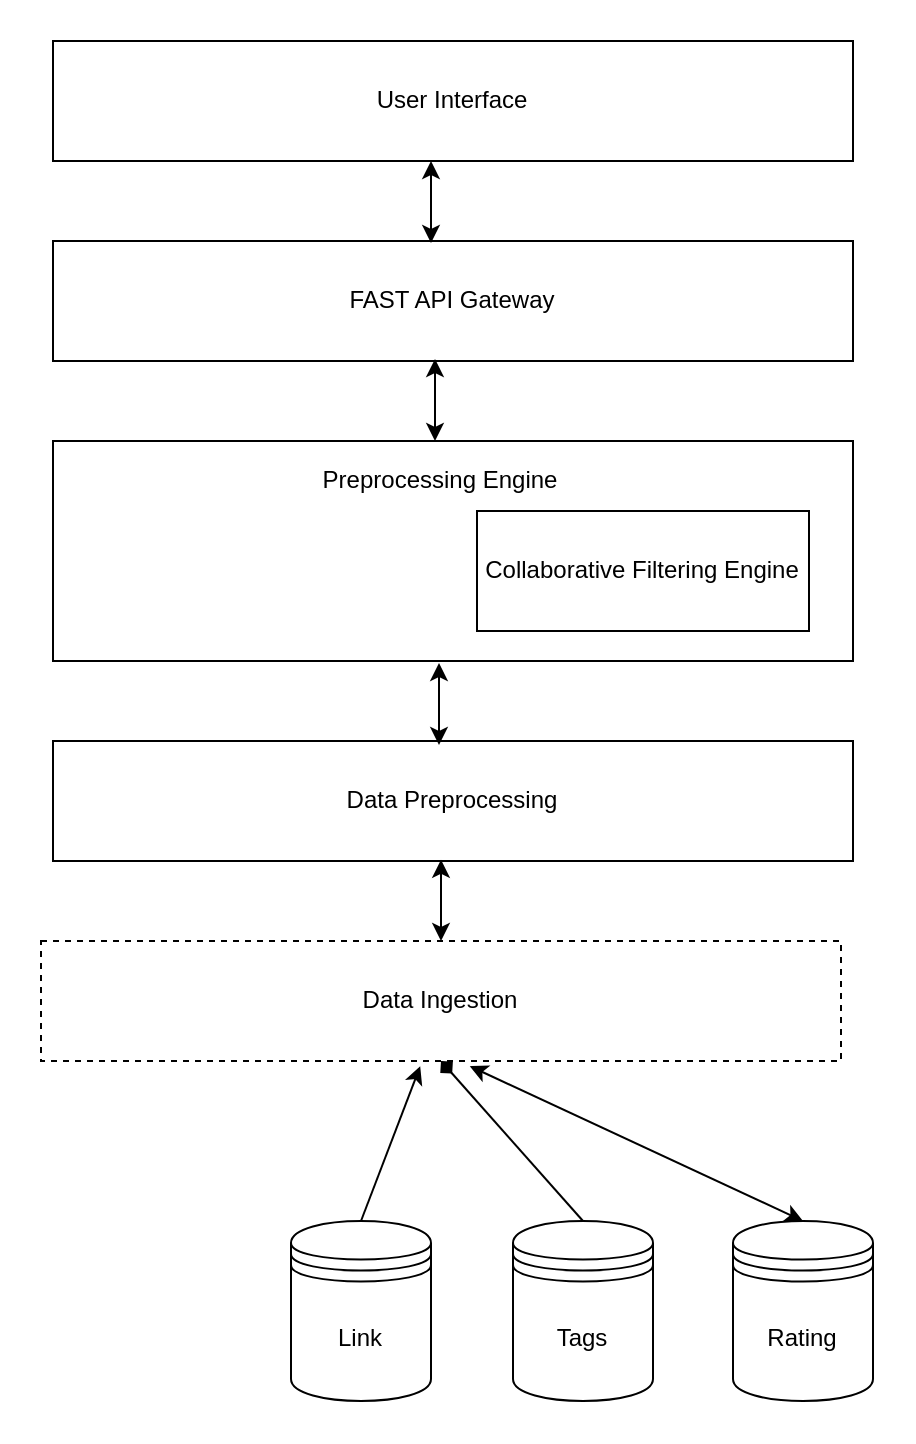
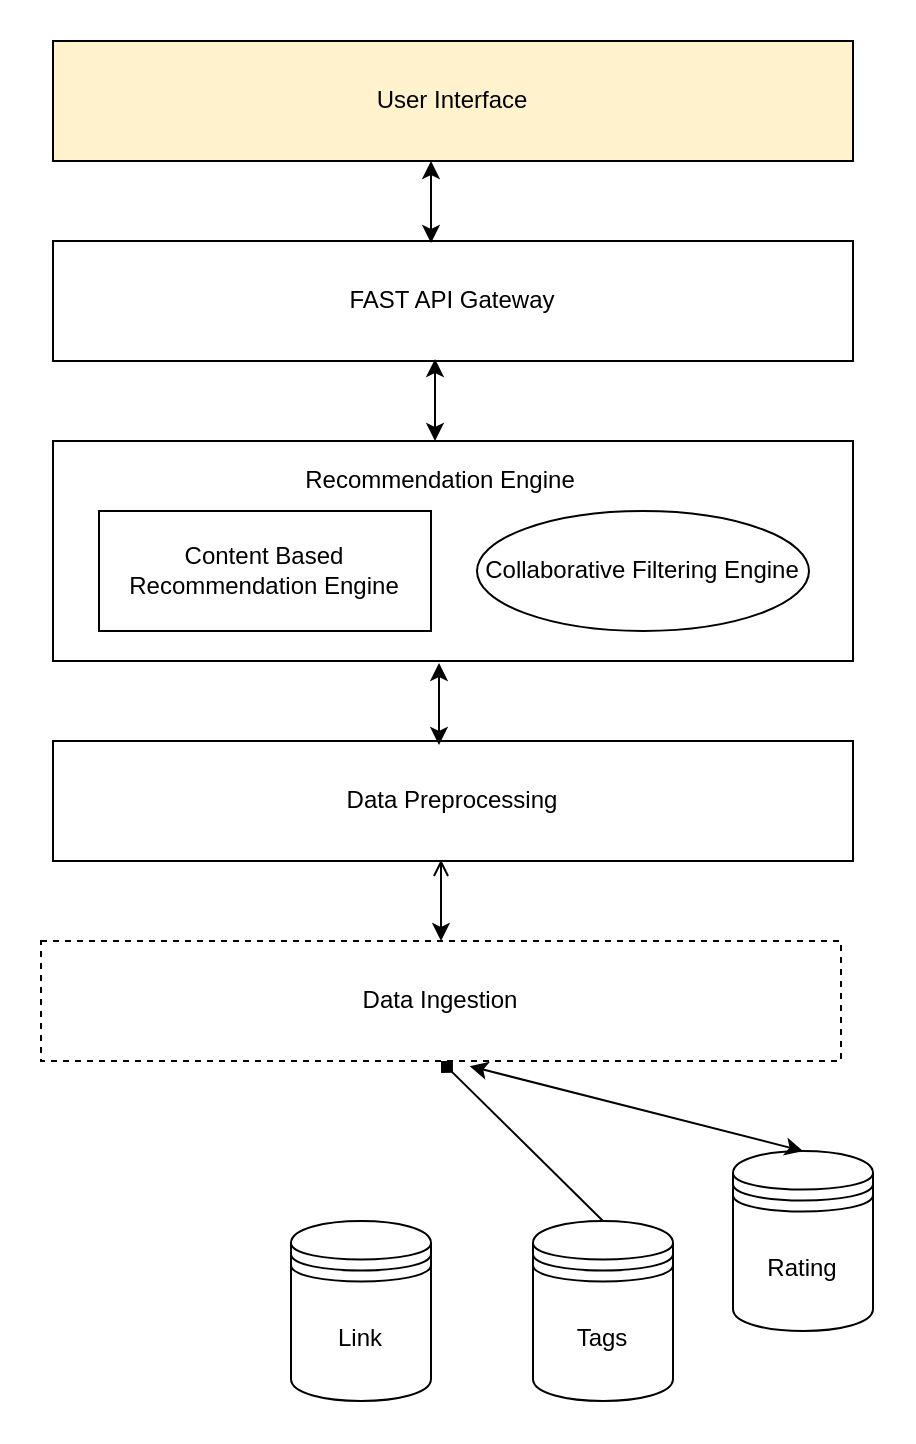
  <mxCell id="0" />
  <mxCell id="1" parent="0" />
- <mxCell id="2" value="User Interface" style="rounded=0;whiteSpace=wrap;html=1;" parent="1" vertex="1"><mxGeometry x="26" y="20" width="400" height="60" as="geometry" /></mxCell>
+ <mxCell id="2" value="User Interface" style="rounded=0;whiteSpace=wrap;html=1;fillColor=#fff2cc;" parent="1" vertex="1"><mxGeometry x="26" y="20" width="400" height="60" as="geometry" /></mxCell>
  <mxCell id="3" value="Data Preprocessing" style="rounded=0;whiteSpace=wrap;html=1;" parent="1" vertex="1"><mxGeometry x="26" y="370" width="400" height="60" as="geometry" /></mxCell>
  <mxCell id="4" value="FAST API Gateway" style="rounded=0;whiteSpace=wrap;html=1;" parent="1" vertex="1"><mxGeometry x="26" y="120" width="400" height="60" as="geometry" /></mxCell>
  <mxCell id="5" value="" style="rounded=0;whiteSpace=wrap;html=1;" parent="1" vertex="1"><mxGeometry x="26" y="220" width="400" height="110" as="geometry" /></mxCell>
- <mxCell id="7" value="Collaborative Filtering Engine" style="rounded=0;whiteSpace=wrap;html=1;" parent="1" vertex="1"><mxGeometry x="238" y="255" width="166" height="60" as="geometry" /></mxCell>
- <mxCell id="8" value="Preprocessing Engine" style="text;html=1;strokeColor=none;fillColor=none;align=center;verticalAlign=middle;whiteSpace=wrap;rounded=0;" parent="1" vertex="1"><mxGeometry x="145" y="225" width="150" height="30" as="geometry" /></mxCell>
+ <mxCell id="6" value="Content Based Recommendation Engine" style="rounded=0;whiteSpace=wrap;html=1;" parent="1" vertex="1"><mxGeometry x="49" y="255" width="166" height="60" as="geometry" /></mxCell>
+ <mxCell id="7" value="Collaborative Filtering Engine" style="ellipse;whiteSpace=wrap;html=1;" parent="1" vertex="1"><mxGeometry x="238" y="255" width="166" height="60" as="geometry" /></mxCell>
+ <mxCell id="8" value="Recommendation Engine" style="text;html=1;strokeColor=none;fillColor=none;align=center;verticalAlign=middle;whiteSpace=wrap;rounded=0;" parent="1" vertex="1"><mxGeometry x="145" y="225" width="150" height="30" as="geometry" /></mxCell>
  <mxCell id="9" value="Data Ingestion" style="rounded=0;whiteSpace=wrap;html=1;dashed=1;" parent="1" vertex="1"><mxGeometry x="20" y="470" width="400" height="60" as="geometry" /></mxCell>
  <mxCell id="10" value="Link" style="shape=datastore;whiteSpace=wrap;html=1;" parent="1" vertex="1"><mxGeometry x="145" y="610" width="70" height="90" as="geometry" /></mxCell>
- <mxCell id="11" value="Tags" style="shape=datastore;whiteSpace=wrap;html=1;" parent="1" vertex="1"><mxGeometry x="256" y="610" width="70" height="90" as="geometry" /></mxCell>
- <mxCell id="12" value="Rating" style="shape=datastore;whiteSpace=wrap;html=1;" parent="1" vertex="1"><mxGeometry x="366" y="610" width="70" height="90" as="geometry" /></mxCell>
- <mxCell id="13" value="" style="endArrow=classic;html=1;rounded=0;exitX=0.5;exitY=0;exitDx=0;exitDy=0;entryX=0.474;entryY=1.043;entryDx=0;entryDy=0;entryPerimeter=0;" parent="1" source="10" target="9" edge="1"><mxGeometry width="50" height="50" relative="1" as="geometry"><mxPoint x="196" y="490" as="sourcePoint" /><mxPoint x="246" y="440" as="targetPoint" /></mxGeometry></mxCell>
+ <mxCell id="11" value="Tags" style="shape=datastore;whiteSpace=wrap;html=1;" parent="1" vertex="1"><mxGeometry x="266" y="610" width="70" height="90" as="geometry" /></mxCell>
+ <mxCell id="12" value="Rating" style="shape=datastore;whiteSpace=wrap;html=1;" parent="1" vertex="1"><mxGeometry x="366" y="575" width="70" height="90" as="geometry" /></mxCell>
  <mxCell id="14" value="" style="endArrow=diamond;html=1;rounded=0;entryX=0.5;entryY=1;entryDx=0;entryDy=0;exitX=0.5;exitY=0;exitDx=0;exitDy=0;" parent="1" source="11" target="9" edge="1"><mxGeometry width="50" height="50" relative="1" as="geometry"><mxPoint x="196" y="490" as="sourcePoint" /><mxPoint x="246" y="440" as="targetPoint" /></mxGeometry></mxCell>
  <mxCell id="15" value="" style="endArrow=classic;startArrow=classic;html=1;rounded=0;exitX=0.5;exitY=0;exitDx=0;exitDy=0;entryX=0.536;entryY=1.043;entryDx=0;entryDy=0;entryPerimeter=0;" edge="1" parent="1" source="12" target="9"><mxGeometry width="50" height="50" relative="1" as="geometry"><mxPoint x="196" y="470" as="sourcePoint" /><mxPoint x="246" y="420" as="targetPoint" /></mxGeometry></mxCell>
- <mxCell id="16" value="" style="endArrow=classic;startArrow=classic;html=1;rounded=0;exitX=0.5;exitY=0;exitDx=0;exitDy=0;entryX=0.485;entryY=0.99;entryDx=0;entryDy=0;entryPerimeter=0;" edge="1" parent="1" source="9" target="3"><mxGeometry width="50" height="50" relative="1" as="geometry"><mxPoint x="196" y="470" as="sourcePoint" /><mxPoint x="246" y="420" as="targetPoint" /></mxGeometry></mxCell>
+ <mxCell id="16" value="" style="endArrow=open;startArrow=classic;html=1;rounded=0;exitX=0.5;exitY=0;exitDx=0;exitDy=0;entryX=0.485;entryY=0.99;entryDx=0;entryDy=0;entryPerimeter=0;" edge="1" parent="1" source="9" target="3"><mxGeometry width="50" height="50" relative="1" as="geometry"><mxPoint x="196" y="470" as="sourcePoint" /><mxPoint x="246" y="420" as="targetPoint" /></mxGeometry></mxCell>
  <mxCell id="17" value="" style="endArrow=classic;startArrow=classic;html=1;rounded=0;exitX=0.5;exitY=0;exitDx=0;exitDy=0;entryX=0.485;entryY=0.99;entryDx=0;entryDy=0;entryPerimeter=0;" edge="1" parent="1"><mxGeometry width="50" height="50" relative="1" as="geometry"><mxPoint x="219" y="372" as="sourcePoint" /><mxPoint x="219" y="331" as="targetPoint" /></mxGeometry></mxCell>
  <mxCell id="18" value="" style="endArrow=classic;startArrow=classic;html=1;rounded=0;exitX=0.5;exitY=0;exitDx=0;exitDy=0;entryX=0.485;entryY=0.99;entryDx=0;entryDy=0;entryPerimeter=0;" edge="1" parent="1"><mxGeometry width="50" height="50" relative="1" as="geometry"><mxPoint x="217" y="220" as="sourcePoint" /><mxPoint x="217" y="179" as="targetPoint" /></mxGeometry></mxCell>
  <mxCell id="19" value="" style="endArrow=classic;startArrow=classic;html=1;rounded=0;exitX=0.5;exitY=0;exitDx=0;exitDy=0;entryX=0.485;entryY=0.99;entryDx=0;entryDy=0;entryPerimeter=0;" edge="1" parent="1"><mxGeometry width="50" height="50" relative="1" as="geometry"><mxPoint x="215" y="121" as="sourcePoint" /><mxPoint x="215" y="80" as="targetPoint" /></mxGeometry></mxCell>
